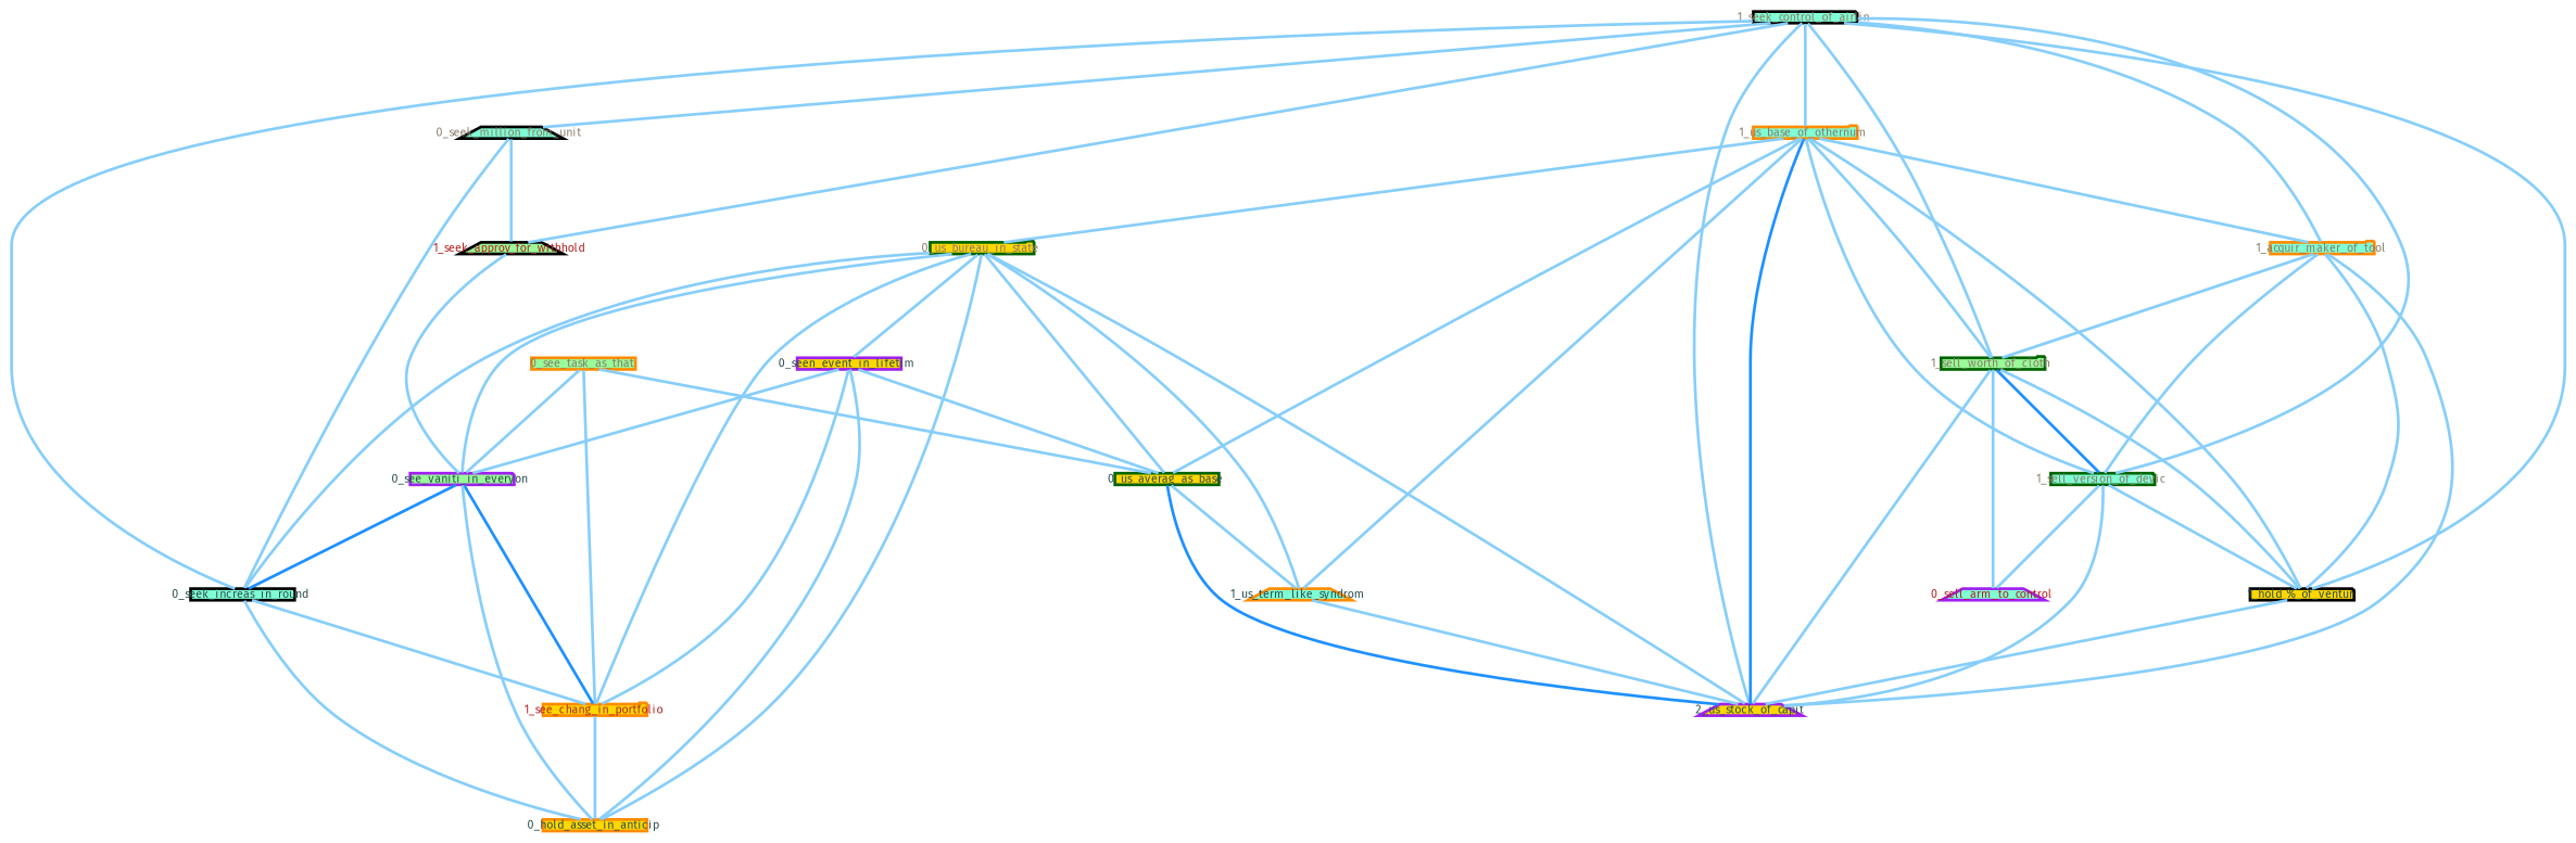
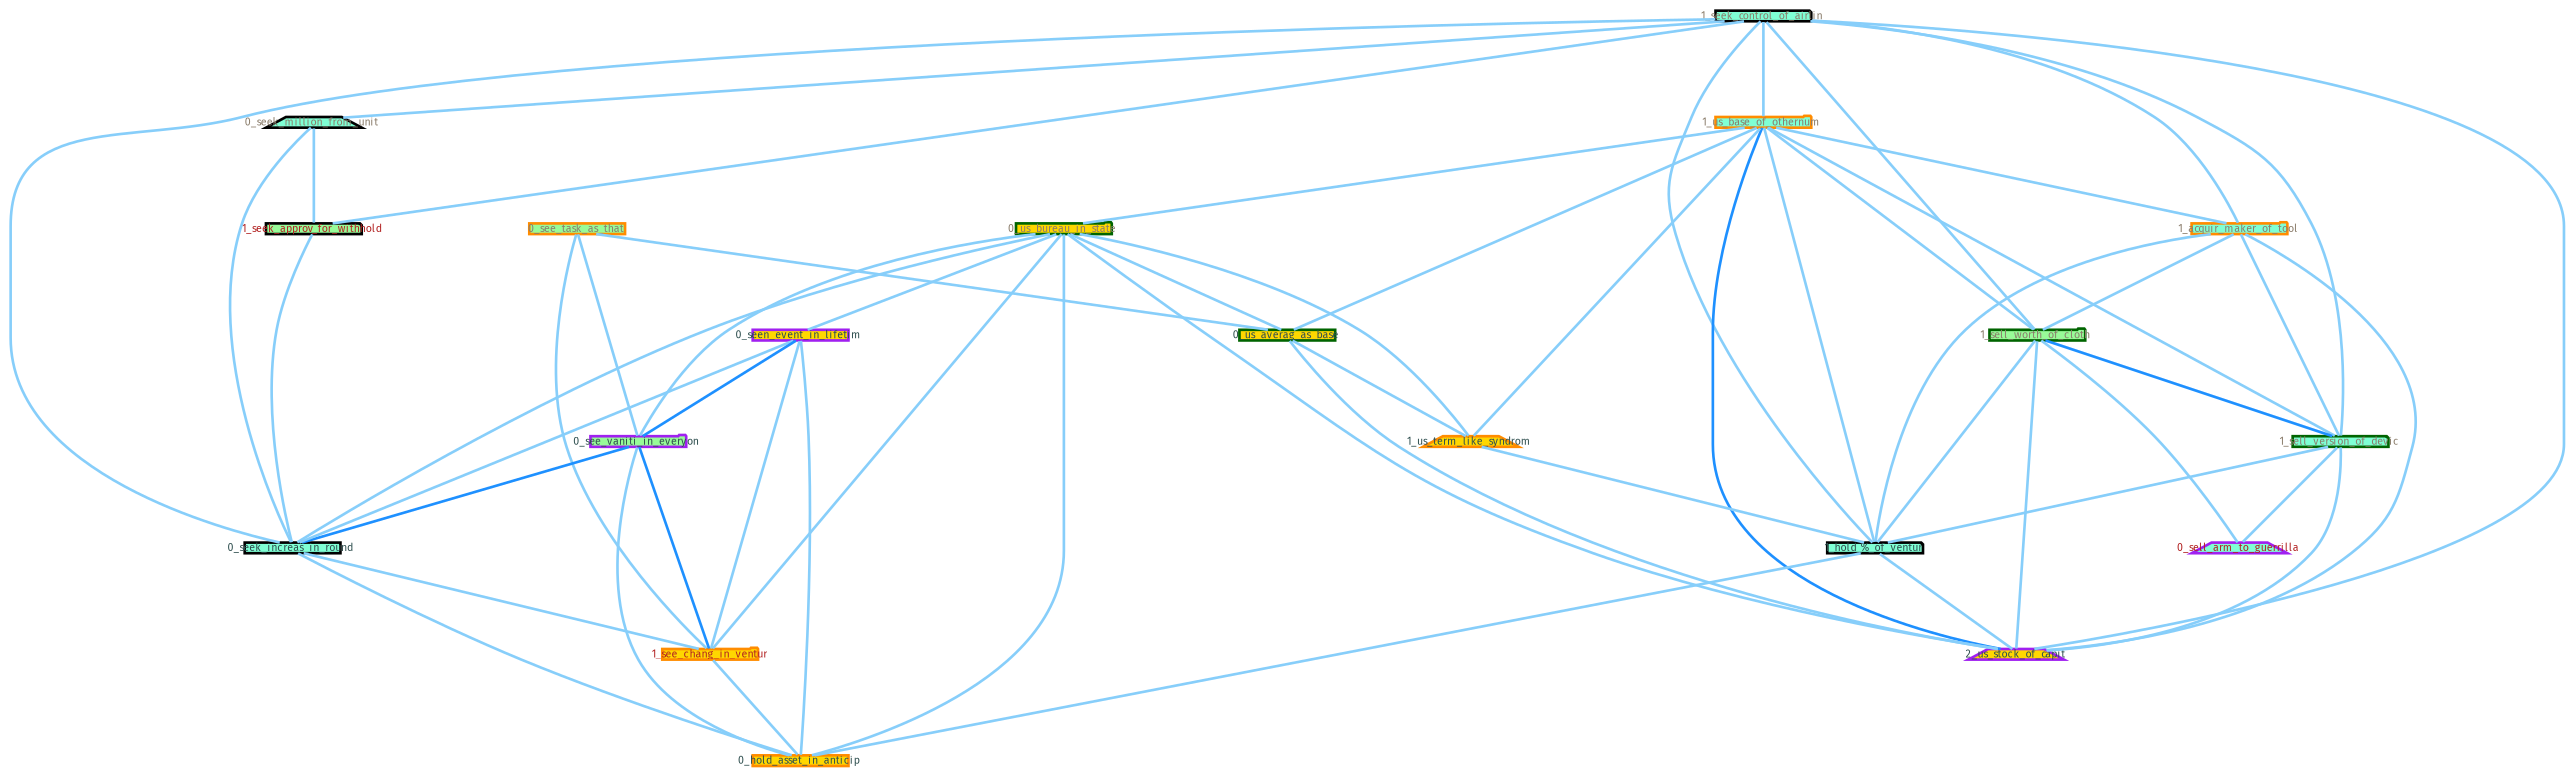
  graph {
    fontname="Fira Sans"
    node [color=darkorange fillcolor=aquamarine fixedsize=true fontcolor="#8b7d6b" fontname="Fira Sans" fontsize=4 shape=folder style=filled]
    edge [color="#87cefa" fontname="Fira Sans" w=1]
    "1_seek_control_of_airlin " [color=black height=.06 shape=note width=.5]
    "1_us_base_of_othernum " [height=.06 width=.5]
    "0_see_task_as_that " [fillcolor=palegreen height=.06 shape=box width=.5]
    "1_acquir_maker_of_tool " [height=.06 width=.5]
    "0_seek_million_from_unit " [color=black height=.06 shape=trapezium width=.5]
    "1_sell_worth_of_cloth " [color=darkgreen fillcolor=palegreen height=.06 width=.5]
    "1_sell_version_of_devic " [color=darkgreen height=.06 shape=note width=.5]
    "0_us_bureau_in_state " [color=darkgreen fillcolor=gold height=.06 width=.5]
-   "1_seek_approv_for_withhold " [color=black fillcolor=palegreen fontcolor="#b22222" height=.06 shape=trapezium width=.5]
-   "0_sell_arm_to_guerrilla " [color=purple fontcolor="#b22222" height=.06 shape=trapezium width=.5 label="0_sell_arm_to_control"]
-   "1_see_chang_in_portfolio " [fillcolor=gold fontcolor="#b22222" height=.06 width=.5]
-   "1_hold_%_of_ventur " [color=black fillcolor=gold fontcolor="#2f4f4f" height=.06 shape=note width=.5]
+   "1_seek_approv_for_withhold " [color=black fillcolor=palegreen fontcolor="#b22222" height=.06 shape=note width=.5]
+   "0_sell_arm_to_guerrilla " [color=purple fontcolor="#b22222" height=.06 shape=trapezium width=.5]
+   "1_see_chang_in_portfolio " [fillcolor=gold fontcolor="#b22222" height=.06 width=.5 label="1_see_chang_in_ventur"]
+   "1_hold_%_of_ventur " [color=black fontcolor="#2f4f4f" height=.06 shape=note width=.5]
    "0_seek_increas_in_round " [color=black fontcolor="#2f4f4f" height=.06 shape=box width=.5]
    n14 [color=purple fillcolor=gold fontcolor="#2f4f4f" height=.06 label="2_us_stock_of_capit" shape=trapezium width=.5]
    "0_us_averag_as_base " [color=darkgreen fillcolor=gold fontcolor="#2f4f4f" height=.06 shape=box width=.5]
-   "1_us_term_like_syndrom " [fontcolor="#2f4f4f" height=.06 shape=trapezium width=.5]
-   "0_see_vaniti_in_everyon " [color=purple fillcolor=palegreen fontcolor="#2f4f4f" height=.06 shape=note width=.5]
+   "1_us_term_like_syndrom " [fillcolor=gold fontcolor="#2f4f4f" height=.06 shape=trapezium width=.5]
+   "0_see_vaniti_in_everyon " [color=purple fillcolor=palegreen fontcolor="#2f4f4f" height=.06 width=.5]
    "0_seen_event_in_lifetim " [color=purple fillcolor=gold fontcolor="#2f4f4f" height=.06 shape=box width=.5]
    "0_hold_asset_in_anticip " [fillcolor=gold fontcolor="#2f4f4f" height=.06 shape=box width=.5]
    subgraph sub_1 {
      "1_seek_control_of_airlin "
      "1_us_base_of_othernum "
      "0_see_task_as_that "
      "1_acquir_maker_of_tool "
      "0_seek_million_from_unit "
      "1_sell_worth_of_cloth "
      "1_sell_version_of_devic "
      "0_us_bureau_in_state "
    }
    subgraph sub_2 {
      "1_seek_approv_for_withhold "
      "0_sell_arm_to_guerrilla "
      "1_see_chang_in_portfolio "
    }
    "1_seek_control_of_airlin " -- "1_us_base_of_othernum "
    "1_seek_control_of_airlin " -- "1_acquir_maker_of_tool "
    "1_seek_control_of_airlin " -- "0_seek_million_from_unit "
    "1_seek_control_of_airlin " -- "1_sell_worth_of_cloth "
    "1_seek_control_of_airlin " -- "1_sell_version_of_devic "
    "1_seek_control_of_airlin " -- "1_seek_approv_for_withhold "
    "1_seek_control_of_airlin " -- "1_hold_%_of_ventur "
    "1_seek_control_of_airlin " -- "0_seek_increas_in_round "
    "1_seek_control_of_airlin " -- n14
    "1_us_base_of_othernum " -- "1_acquir_maker_of_tool "
    "1_us_base_of_othernum " -- "1_sell_worth_of_cloth "
    "1_us_base_of_othernum " -- "1_sell_version_of_devic "
    "1_us_base_of_othernum " -- "0_us_bureau_in_state "
    "1_us_base_of_othernum " -- "1_hold_%_of_ventur "
    "1_us_base_of_othernum " -- n14 [color="#1e90ff" w=2]
    "1_us_base_of_othernum " -- "0_us_averag_as_base "
    "1_us_base_of_othernum " -- "1_us_term_like_syndrom "
    "0_see_task_as_that " -- "1_see_chang_in_portfolio "
    "0_see_task_as_that " -- "0_us_averag_as_base "
    "0_see_task_as_that " -- "0_see_vaniti_in_everyon "
    "1_acquir_maker_of_tool " -- "1_sell_worth_of_cloth "
    "1_acquir_maker_of_tool " -- "1_sell_version_of_devic "
    "1_acquir_maker_of_tool " -- "1_hold_%_of_ventur "
    "1_acquir_maker_of_tool " -- n14
    "0_seek_million_from_unit " -- "1_seek_approv_for_withhold "
    "0_seek_million_from_unit " -- "0_seek_increas_in_round "
    "1_sell_worth_of_cloth " -- "1_sell_version_of_devic " [color="#1e90ff" w=2]
    "1_sell_worth_of_cloth " -- "0_sell_arm_to_guerrilla "
    "1_sell_worth_of_cloth " -- "1_hold_%_of_ventur "
    "1_sell_worth_of_cloth " -- n14
    "1_sell_version_of_devic " -- "0_sell_arm_to_guerrilla "
    "1_sell_version_of_devic " -- "1_hold_%_of_ventur "
    "1_sell_version_of_devic " -- n14
    "0_us_bureau_in_state " -- "1_see_chang_in_portfolio "
    "0_us_bureau_in_state " -- "0_seek_increas_in_round "
    "0_us_bureau_in_state " -- n14
    "0_us_bureau_in_state " -- "0_us_averag_as_base "
    "0_us_bureau_in_state " -- "1_us_term_like_syndrom "
    "0_us_bureau_in_state " -- "0_see_vaniti_in_everyon "
    "0_us_bureau_in_state " -- "0_seen_event_in_lifetim "
    "0_us_bureau_in_state " -- "0_hold_asset_in_anticip "
-   "1_seek_approv_for_withhold " -- "0_see_vaniti_in_everyon "
+   "1_seek_approv_for_withhold " -- "0_seek_increas_in_round "
    "1_see_chang_in_portfolio " -- "0_hold_asset_in_anticip "
    "1_hold_%_of_ventur " -- n14
+   "1_hold_%_of_ventur " -- "0_hold_asset_in_anticip "
    "0_seek_increas_in_round " -- "1_see_chang_in_portfolio "
    "0_seek_increas_in_round " -- "0_hold_asset_in_anticip "
-   "0_us_averag_as_base " -- n14 [color="#1e90ff"]
+   "0_us_averag_as_base " -- n14
    "0_us_averag_as_base " -- "1_us_term_like_syndrom "
-   "1_us_term_like_syndrom " -- n14
+   "1_us_term_like_syndrom " -- "1_hold_%_of_ventur "
    "0_see_vaniti_in_everyon " -- "1_see_chang_in_portfolio " [color="#1e90ff" w=2]
    "0_see_vaniti_in_everyon " -- "0_seek_increas_in_round " [color="#1e90ff"]
    "0_see_vaniti_in_everyon " -- "0_hold_asset_in_anticip "
    "0_seen_event_in_lifetim " -- "1_see_chang_in_portfolio "
-   "0_seen_event_in_lifetim " -- "0_us_averag_as_base "
-   "0_seen_event_in_lifetim " -- "0_see_vaniti_in_everyon "
+   "0_seen_event_in_lifetim " -- "0_seek_increas_in_round "
+   "0_seen_event_in_lifetim " -- "0_see_vaniti_in_everyon " [color="#1e90ff"]
    "0_seen_event_in_lifetim " -- "0_hold_asset_in_anticip "
  }
